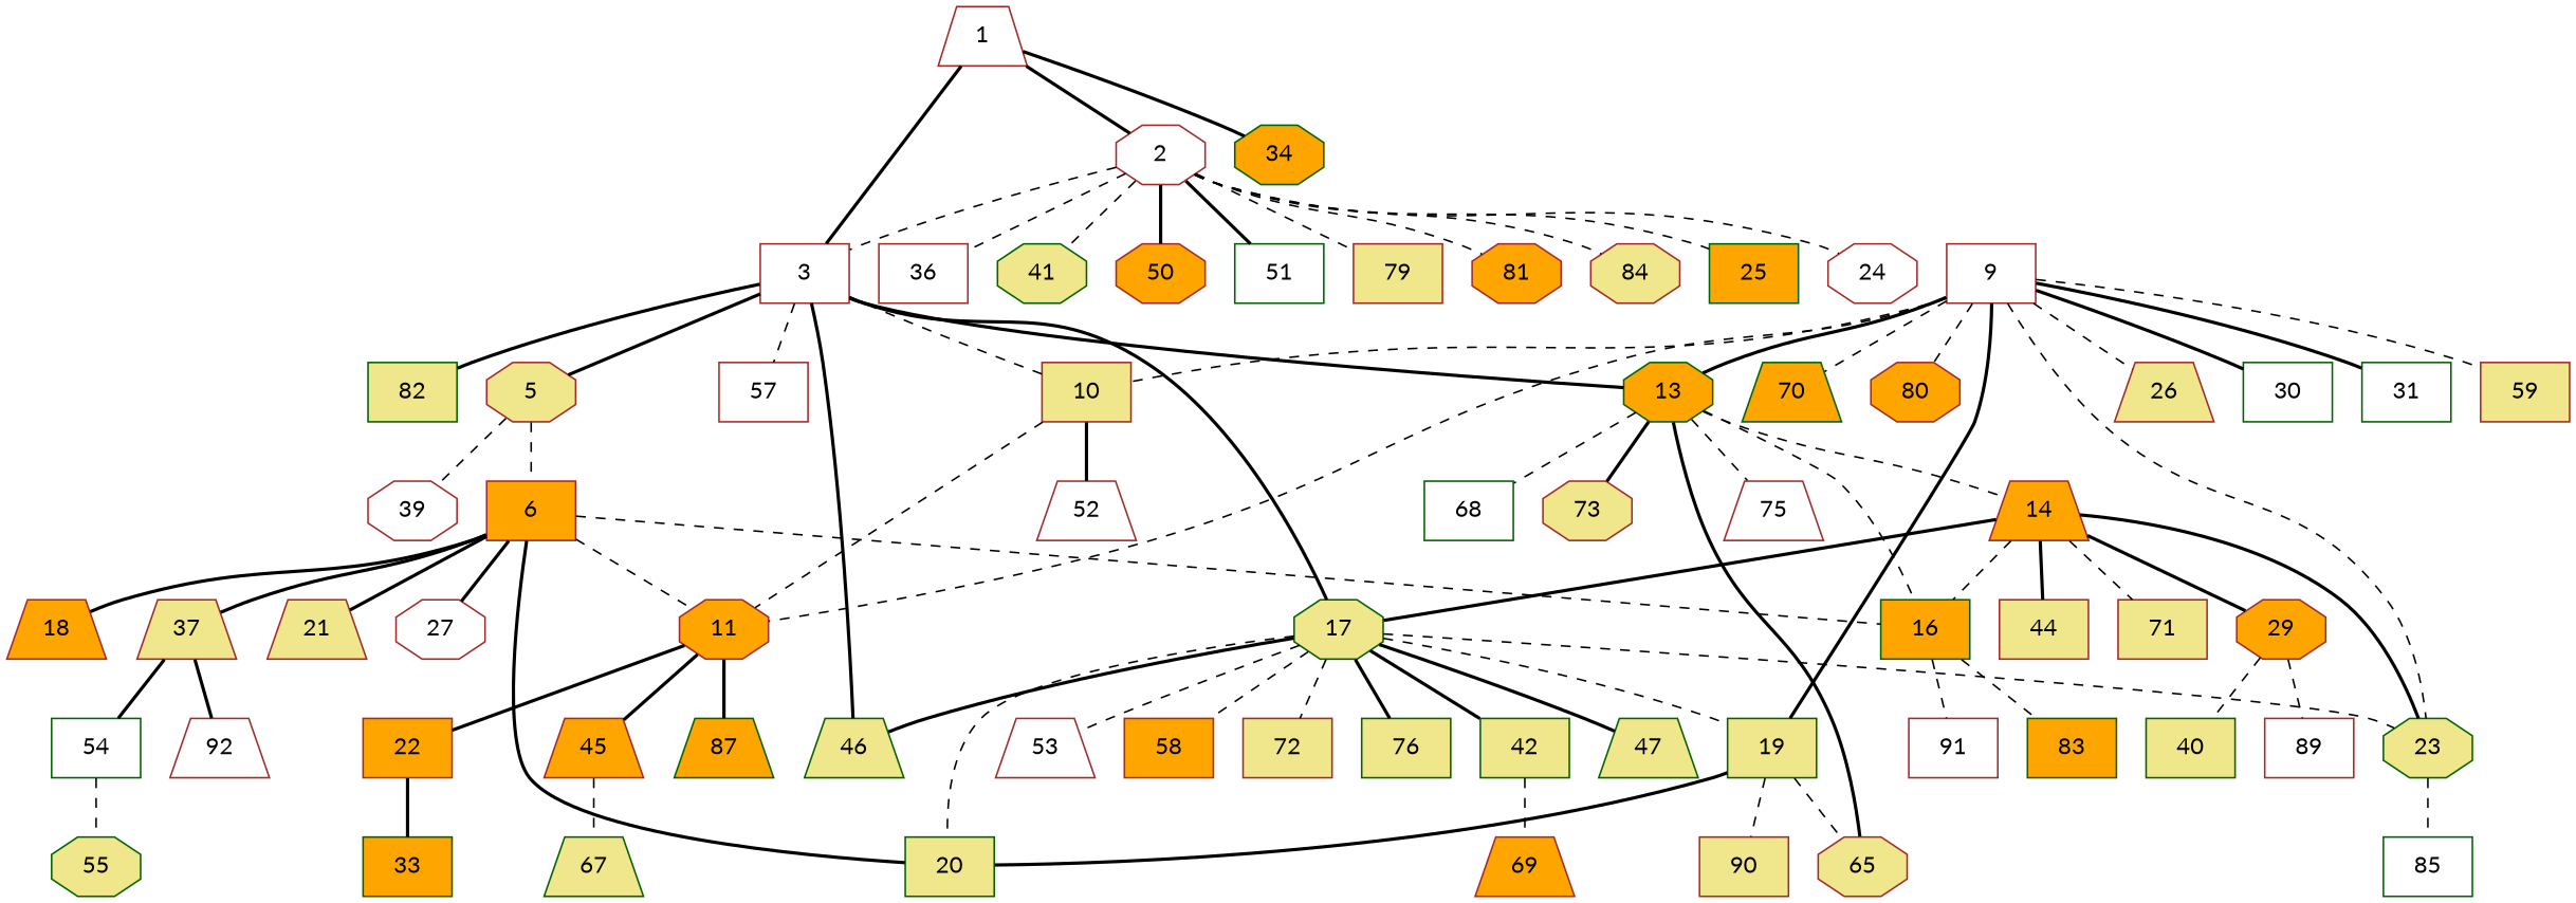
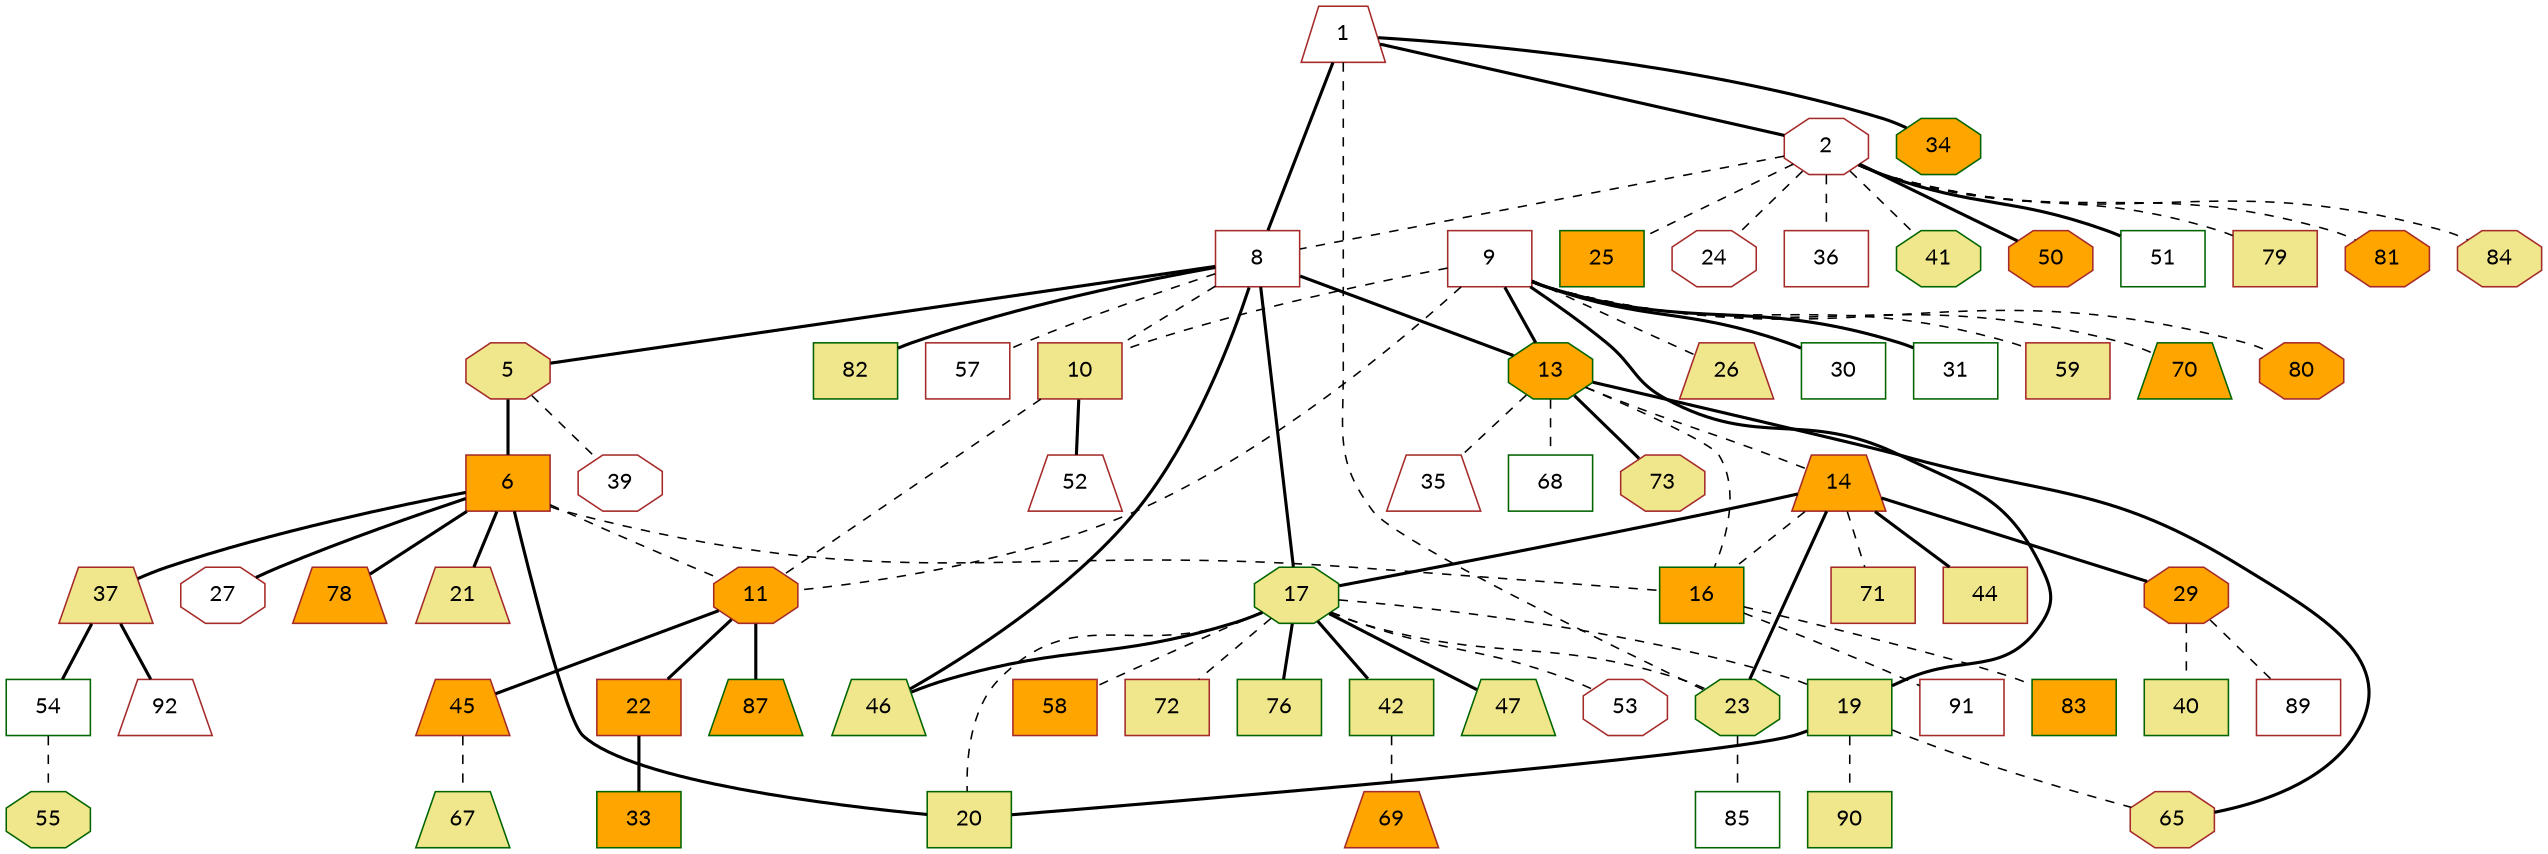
  graph {
    fontname=Lato
    node [color=brown fillcolor=khaki fontname=Lato shape=box style=filled]
    edge [fontname=Lato style=dashed]
    1 [fillcolor=white shape=trapezium super="+48"]
    2 [fillcolor=white shape=octagon super="+32"]
-   3 [fillcolor=white super="+4"]
+   3 [fillcolor=white super="+4" label=8]
    23 [color=darkgreen shape=octagon super="+38"]
    34 [color=darkgreen fillcolor=orange shape=octagon]
    25 [color=darkgreen fillcolor=orange]
    n7 [fillcolor=white label=24 shape=octagon]
    36 [fillcolor=white]
    41 [color=darkgreen shape=octagon]
    50 [fillcolor=orange shape=octagon]
    51 [color=darkgreen fillcolor=white]
    79
    81 [fillcolor=orange shape=octagon]
    84 [shape=octagon]
    5 [shape=octagon super="+8"]
    10 [super="+86"]
    13 [color=darkgreen fillcolor=orange shape=octagon super="+15"]
    17 [color=darkgreen shape=octagon super="+18"]
    46 [color=darkgreen shape=trapezium]
    57 [fillcolor=white]
    82 [color=darkgreen super="+88"]
    85 [color=darkgreen fillcolor=white]
    6 [fillcolor=orange super="+7"]
    39 [fillcolor=white shape=octagon]
    11 [fillcolor=orange shape=octagon super="+66"]
    52 [fillcolor=white shape=trapezium]
    16 [color=darkgreen fillcolor=orange super="+49"]
    14 [fillcolor=orange shape=trapezium super="+43"]
-   35 [fillcolor=white shape=trapezium label=75]
+   35 [fillcolor=white shape=trapezium]
    65 [shape=octagon]
    68 [color=darkgreen fillcolor=white]
    73 [shape=octagon]
    20 [color=darkgreen super="+60"]
    19 [color=darkgreen super="+24"]
    42 [color=darkgreen super="+56"]
    47 [color=darkgreen shape=trapezium]
-   53 [fillcolor=white shape=trapezium super="+62"]
+   53 [fillcolor=white shape=octagon super="+62"]
    58 [fillcolor=orange]
    72
    76 [color=darkgreen]
    21 [shape=trapezium]
    27 [fillcolor=white shape=octagon]
    37 [shape=trapezium super="+77"]
-   78 [fillcolor=orange shape=trapezium label=18]
+   78 [fillcolor=orange shape=trapezium]
    22 [fillcolor=orange super="+63"]
    45 [fillcolor=orange shape=trapezium super="+61"]
    87 [color=darkgreen fillcolor=orange shape=trapezium]
    83 [color=darkgreen fillcolor=orange]
    91 [fillcolor=white]
    54 [color=darkgreen fillcolor=white super="+64"]
    92 [fillcolor=white shape=trapezium]
    9 [fillcolor=white super="+12"]
    26 [shape=trapezium]
    30 [color=darkgreen fillcolor=white]
    31 [color=darkgreen fillcolor=white super="+75"]
    59
    70 [color=darkgreen fillcolor=orange shape=trapezium]
    80 [fillcolor=orange shape=octagon]
-   90
+   90 [color=darkgreen]
    33 [color=darkgreen fillcolor=orange]
    67 [color=darkgreen shape=trapezium]
    29 [fillcolor=orange shape=octagon super="+74"]
    44
    71
    40 [color=darkgreen]
    89 [fillcolor=white]
    69 [fillcolor=orange shape=trapezium]
    55 [color=darkgreen shape=octagon]
    1 -- 2 [style=bold]
    1 -- 3 [style=bold weight=2]
-   9 -- 23
+   1 -- 23
    1 -- 34 [style=bold]
    2 -- 3 [weight=2]
    2 -- 25
    2 -- n7
    2 -- 36
    2 -- 41
    2 -- 50 [style=bold]
    2 -- 51 [style=bold]
    2 -- 79
    2 -- 81
    2 -- 84
    3 -- 5 [style=bold]
    3 -- 10
    3 -- 13 [style=bold]
    3 -- 17 [style=bold]
    3 -- 46 [style=bold]
    3 -- 57
    3 -- 82 [style=bold]
    23 -- 85
-   5 -- 6 [weight=4]
+   5 -- 6 [style=bold weight=4]
    5 -- 39
    10 -- 11
    10 -- 52 [style=bold]
    13 -- 16 [weight=2]
    13 -- 14 [weight=2]
    13 -- 35
    13 -- 65 [style=bold]
    13 -- 68
    13 -- 73 [style=bold]
    17 -- 23
    17 -- 46 [style=bold]
    17 -- 20 [weight=2]
    17 -- 19 [weight=2]
    17 -- 42 [style=bold]
    17 -- 47 [style=bold]
    17 -- 53
    17 -- 58
    17 -- 72
    17 -- 76 [style=bold]
    6 -- 11
    6 -- 16
    6 -- 20 [style=bold]
    6 -- 21 [style=bold]
    6 -- 27 [style=bold]
    6 -- 37 [style=bold]
    6 -- 78 [style=bold]
    11 -- 22 [style=bold]
    11 -- 45 [style=bold]
    11 -- 87 [style=bold]
    16 -- 83
    16 -- 91
    14 -- 23 [style=bold]
    14 -- 17 [style=bold]
    14 -- 16
    14 -- 29 [style=bold]
    14 -- 44 [style=bold]
    14 -- 71
    19 -- 65
    19 -- 20 [style=bold]
    19 -- 90
    42 -- 69
    37 -- 54 [style=bold]
    37 -- 92 [style=bold]
    22 -- 33 [style=bold]
    45 -- 67
    54 -- 55
    9 -- 10 [weight=2]
    9 -- 13 [style=bold]
    9 -- 11 [weight=2]
    9 -- 19 [style=bold]
    9 -- 26
    9 -- 30 [style=bold]
    9 -- 31 [style=bold]
    9 -- 59
    9 -- 70
    9 -- 80
    29 -- 40
    29 -- 89
  }
